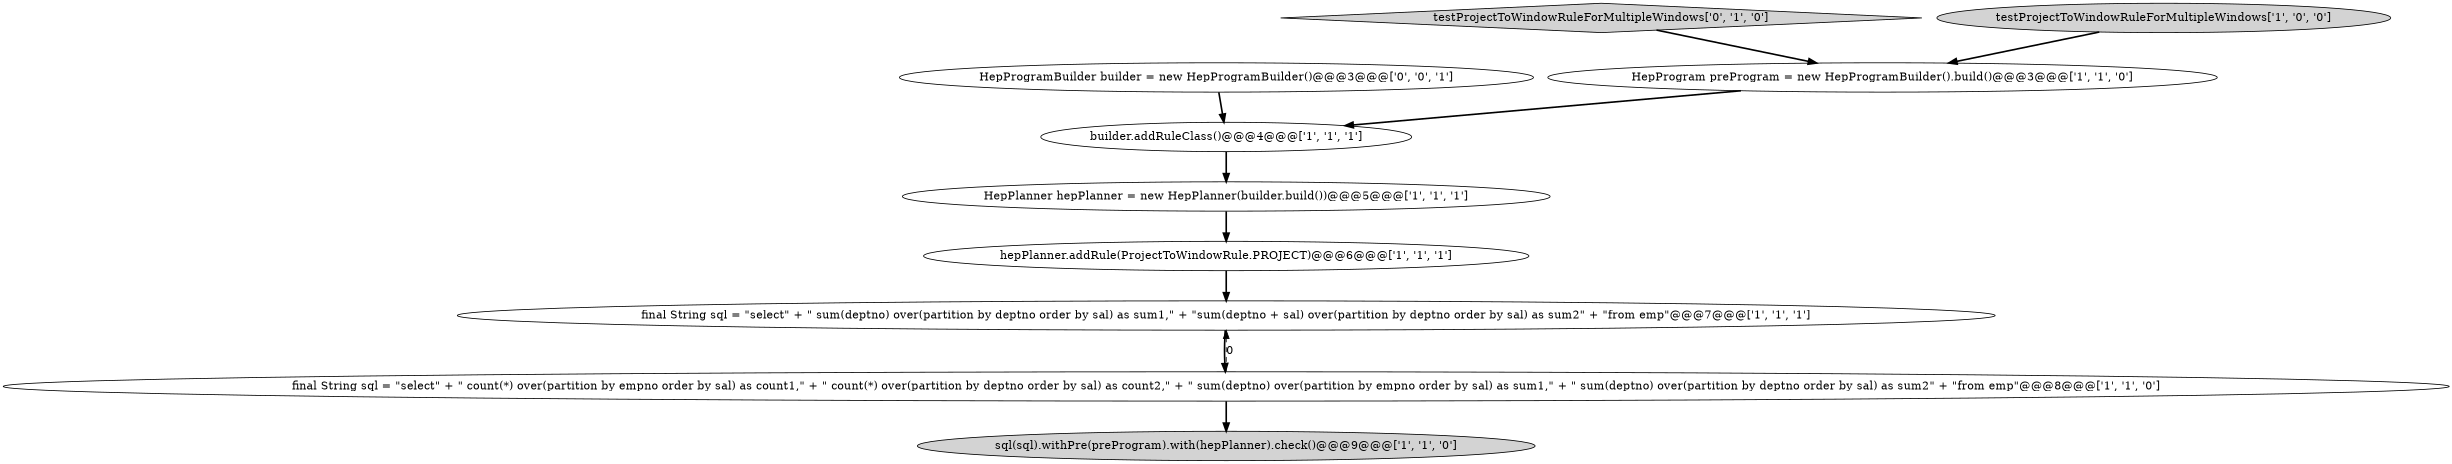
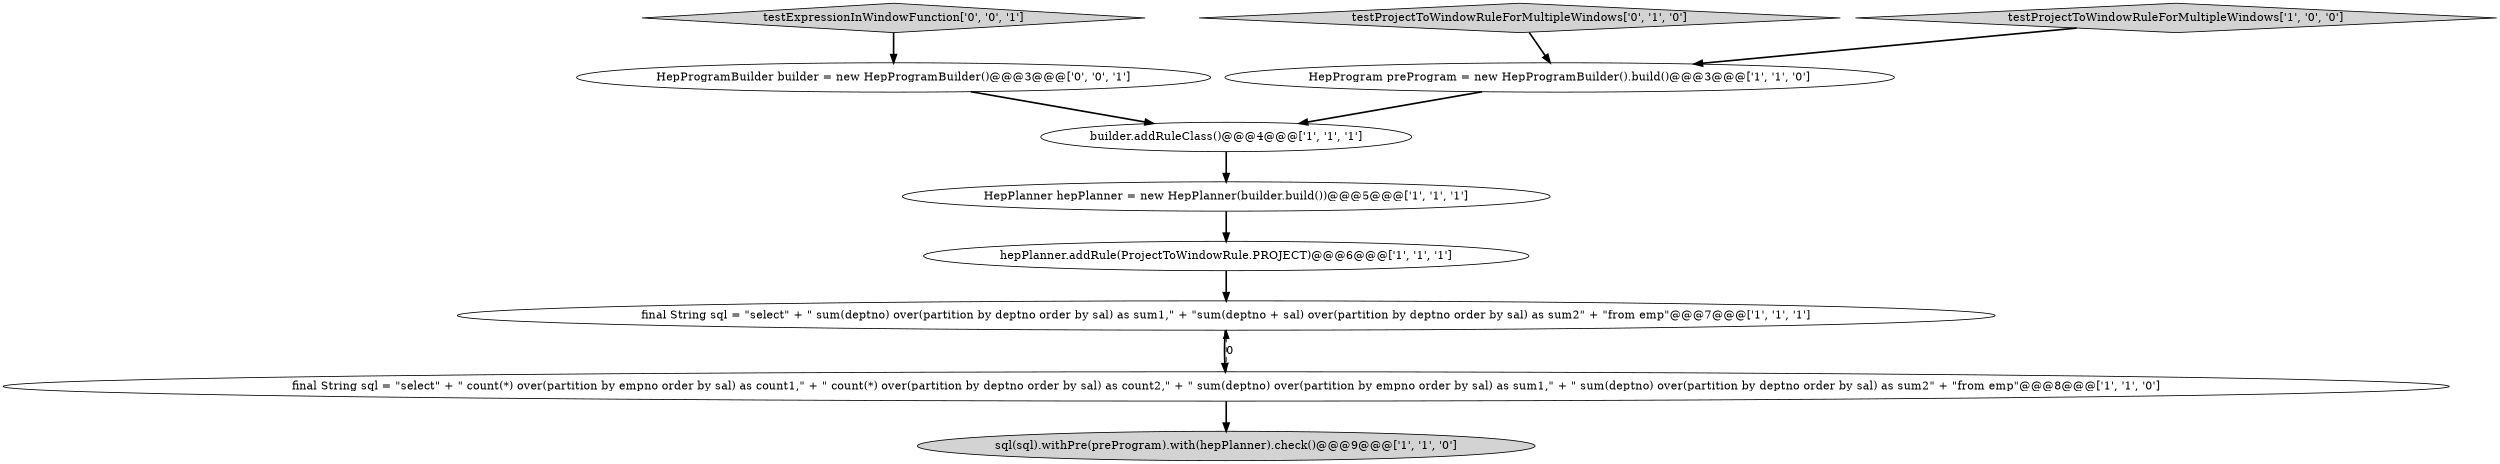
  digraph {
    node [fillcolor=white shape=ellipse style=filled]
    edge [style=bold]
    n1 [label="HepProgram preProgram = new HepProgramBuilder().build()@@@3@@@['1', '1', '0']"]
    n2 [label="builder.addRuleClass()@@@4@@@['1', '1', '1']"]
    n3 [label="HepPlanner hepPlanner = new HepPlanner(builder.build())@@@5@@@['1', '1', '1']"]
    n4 [label="HepProgramBuilder builder = new HepProgramBuilder()@@@3@@@['0', '0', '1']"]
    n5 [label="hepPlanner.addRule(ProjectToWindowRule.PROJECT)@@@6@@@['1', '1', '1']"]
    n6 [fillcolor=lightgray label="testProjectToWindowRuleForMultipleWindows['0', '1', '0']" shape=diamond]
+   n7 [fillcolor=lightgray label="testExpressionInWindowFunction['0', '0', '1']" shape=diamond]
    n8 [label="final String sql = \"select\" + \" sum(deptno) over(partition by deptno order by sal) as sum1,\" + \"sum(deptno + sal) over(partition by deptno order by sal) as sum2\" + \"from emp\"@@@7@@@['1', '1', '1']"]
-   n9 [fillcolor=lightgray label="testProjectToWindowRuleForMultipleWindows['1', '0', '0']"]
+   n9 [fillcolor=lightgray label="testProjectToWindowRuleForMultipleWindows['1', '0', '0']" shape=diamond]
    n10 [label="final String sql = \"select\" + \" count(*) over(partition by empno order by sal) as count1,\" + \" count(*) over(partition by deptno order by sal) as count2,\" + \" sum(deptno) over(partition by empno order by sal) as sum1,\" + \" sum(deptno) over(partition by deptno order by sal) as sum2\" + \"from emp\"@@@8@@@['1', '1', '0']"]
    n11 [fillcolor=lightgray label="sql(sql).withPre(preProgram).with(hepPlanner).check()@@@9@@@['1', '1', '0']"]
    n1 -> n2
    n2 -> n3
    n3 -> n5
    n4 -> n2
    n5 -> n8
    n6 -> n1
+   n7 -> n4
    n8 -> n10
    n9 -> n1
    n10 -> n8 [label=0 style=dashed]
    n10 -> n11
  }
